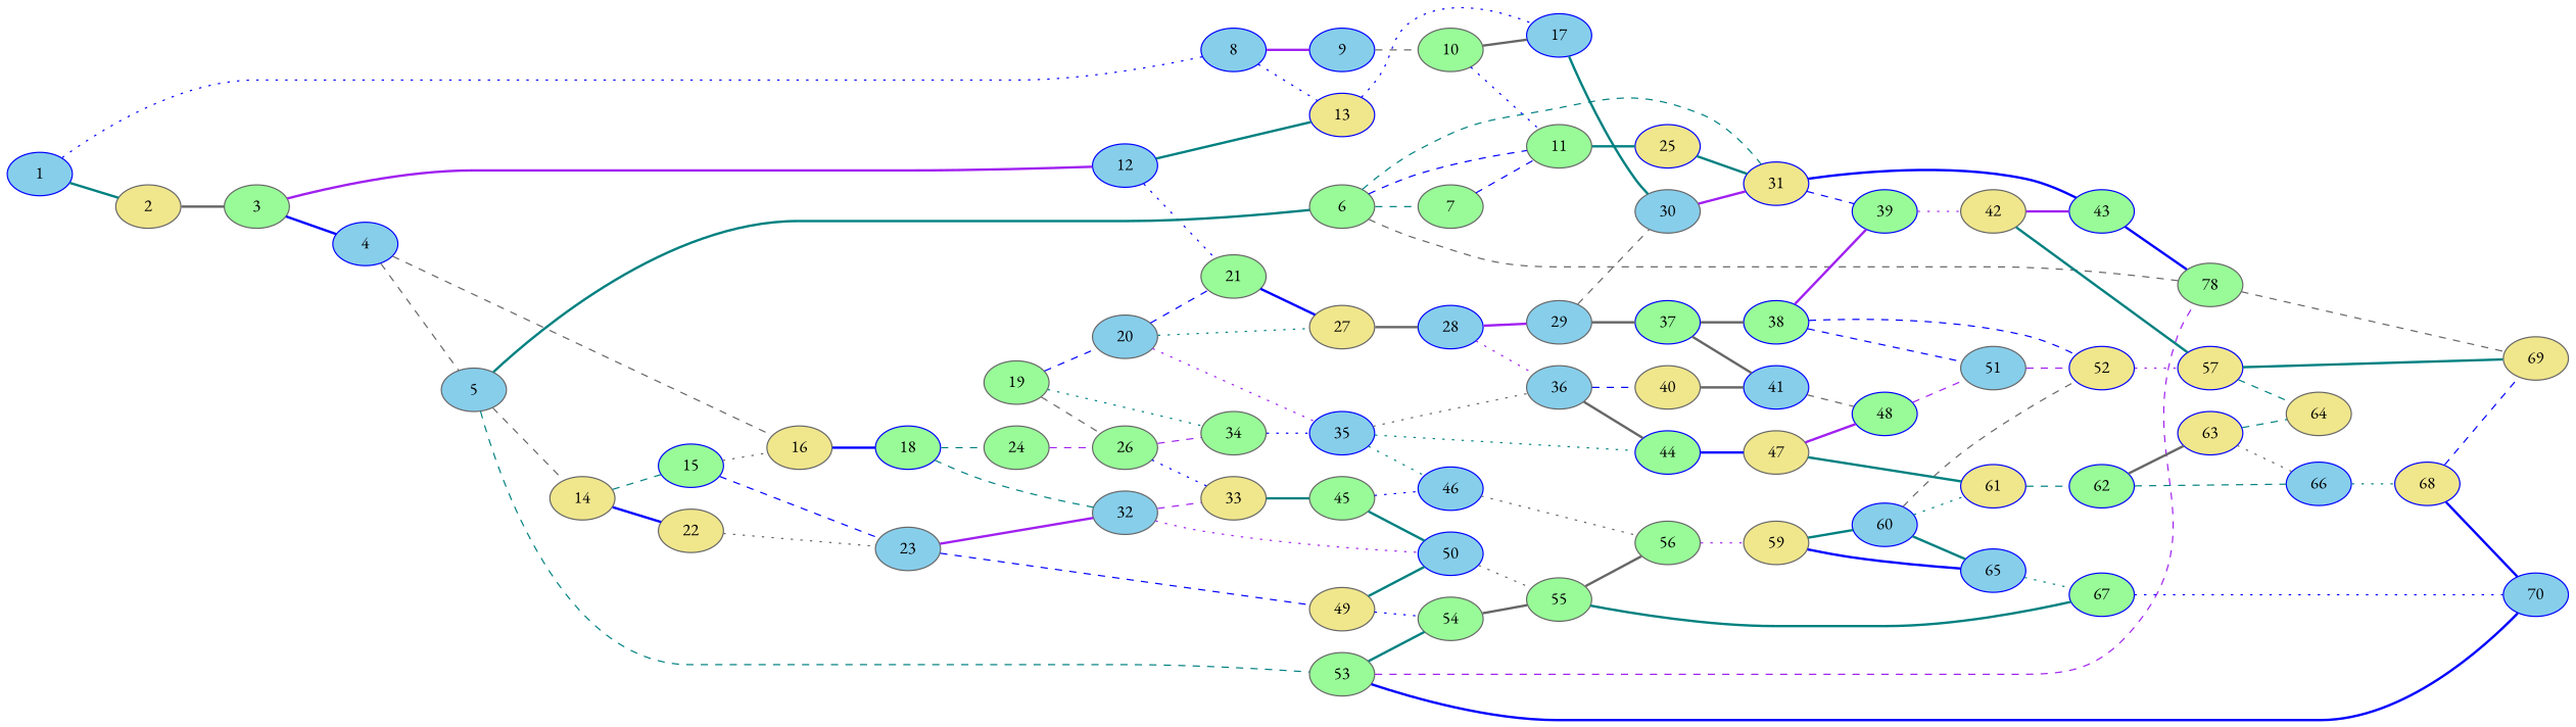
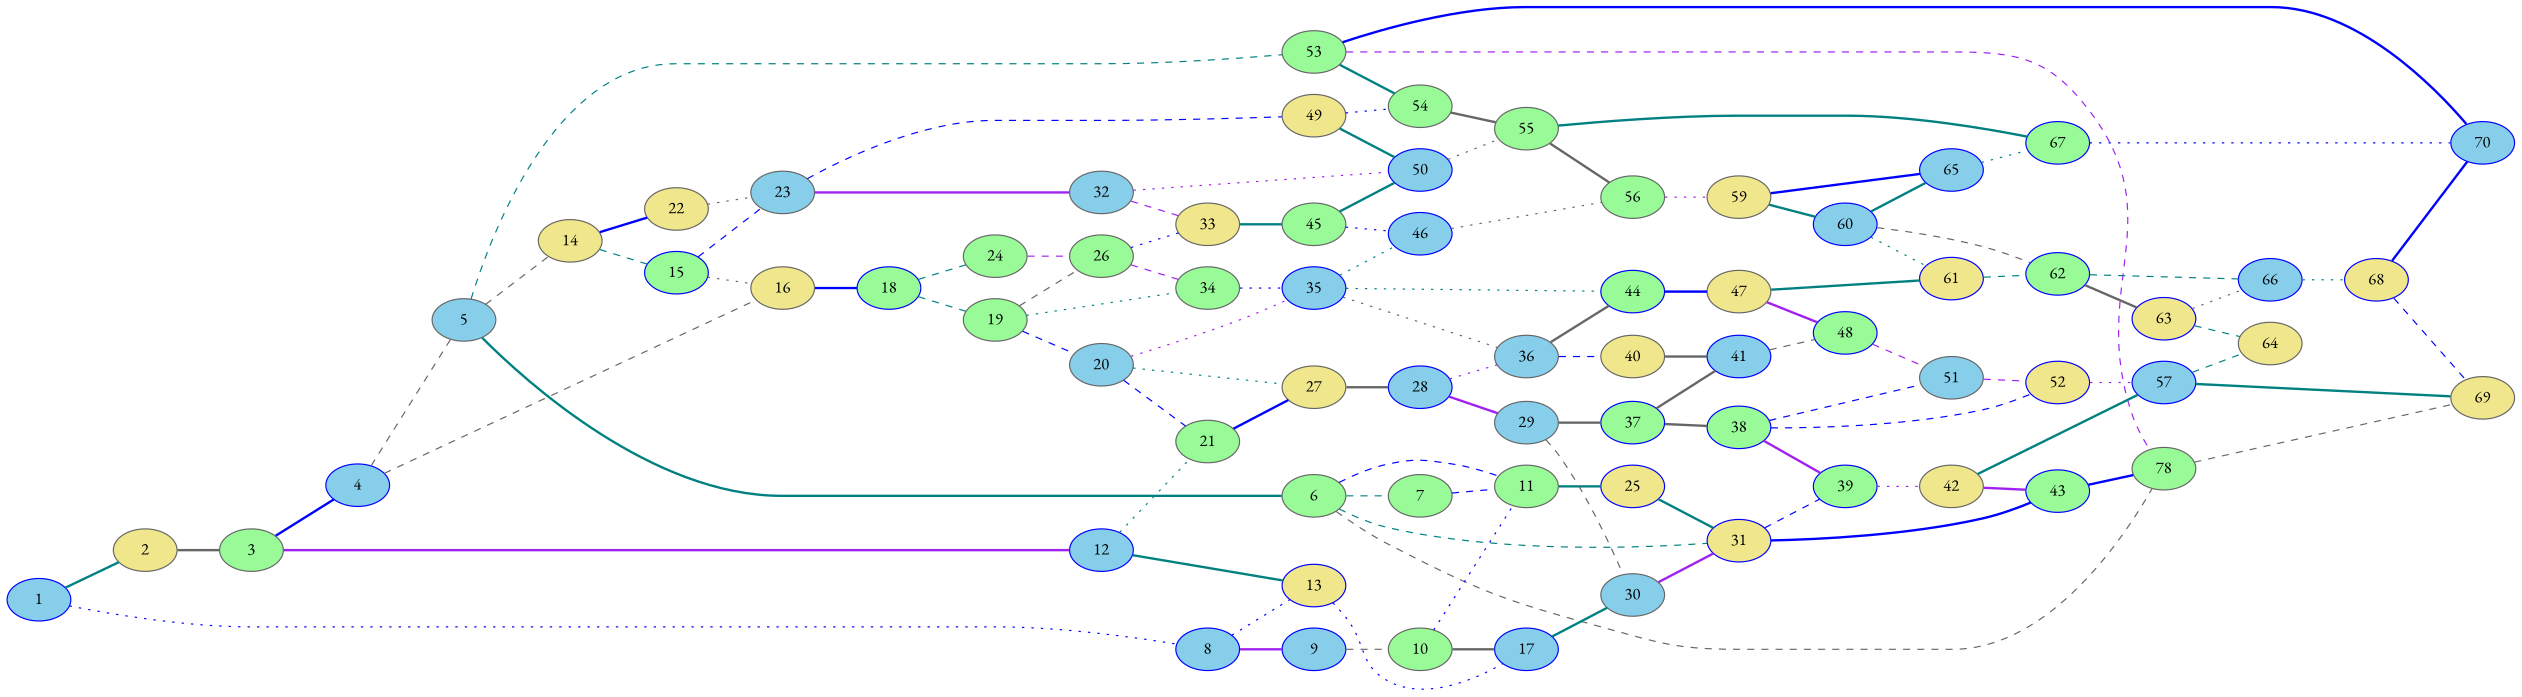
  graph {
    fontname="EB Garamond"
    rankdir=LR
    node [color=gray40 fillcolor=palegreen fontname="EB Garamond" style=filled]
    edge [color=teal fontname="EB Garamond" style=bold weight=1.0]
    1 [color=blue fillcolor=skyblue]
    2 [fillcolor=khaki]
    8 [color=blue fillcolor=skyblue]
    3
    9 [color=blue fillcolor=skyblue]
    13 [color=blue fillcolor=khaki]
    4 [color=blue fillcolor=skyblue]
    12 [color=blue fillcolor=skyblue]
    5 [fillcolor=skyblue]
    16 [fillcolor=khaki]
    21
    6
    14 [fillcolor=khaki]
    53
    18 [color=blue]
    7
    11
    31 [color=blue fillcolor=khaki]
    n19 [label=78]
    15 [color=blue]
    22 [fillcolor=khaki]
    54
    70 [color=blue fillcolor=skyblue]
    25 [color=blue fillcolor=khaki]
    39 [color=blue]
    43 [color=blue]
    69 [fillcolor=khaki]
    10
    17 [color=blue fillcolor=skyblue]
    30 [fillcolor=skyblue]
    27 [fillcolor=khaki]
    23 [fillcolor=skyblue]
    32 [fillcolor=skyblue]
    49 [fillcolor=khaki]
    19
    24
    20 [fillcolor=skyblue]
    26
    34
    35 [color=blue fillcolor=skyblue]
    33 [fillcolor=khaki]
    28 [color=blue fillcolor=skyblue]
    36 [fillcolor=skyblue]
    44 [color=blue]
    46 [color=blue fillcolor=skyblue]
    50 [color=blue fillcolor=skyblue]
    45
    29 [fillcolor=skyblue]
    37 [color=blue]
    40 [fillcolor=khaki]
    38 [color=blue]
    41 [color=blue fillcolor=skyblue]
    42 [fillcolor=khaki]
    55
    47 [fillcolor=khaki]
    56
    51 [fillcolor=skyblue]
    52 [color=blue fillcolor=khaki]
    48 [color=blue]
-   57 [color=blue fillcolor=khaki]
+   57 [color=blue fillcolor=skyblue]
    64 [fillcolor=khaki]
    61 [color=blue fillcolor=khaki]
    59 [fillcolor=khaki]
    62 [color=blue]
    67 [color=blue]
    60 [color=blue fillcolor=skyblue]
    65 [color=blue fillcolor=skyblue]
    63 [color=blue fillcolor=khaki]
    66 [color=blue fillcolor=skyblue]
    68 [color=blue fillcolor=khaki]
    1 -- 2
    1 -- 8 [color=blue style=dotted]
    2 -- 3 [color=gray40 weight=2.0]
    8 -- 9 [color=purple weight=4.0]
    8 -- 13 [color=blue style=dotted]
    3 -- 4 [color=blue weight=2.0]
    3 -- 12 [color=purple]
    9 -- 10 [color=gray40 style=dashed weight=2.0]
    13 -- 17 [color=blue style=dotted]
    4 -- 5 [color=gray40 style=dashed]
    4 -- 16 [color=gray40 style=dashed]
    12 -- 13
-   12 -- 21 [color=blue style=dotted]
+   12 -- 21 [style=dotted]
    5 -- 6
    5 -- 14 [color=gray40 style=dashed]
    5 -- 53 [style=dashed]
    16 -- 18 [color=blue]
    21 -- 27 [color=blue]
    6 -- 7 [style=dashed]
    6 -- 11 [color=blue style=dashed]
    6 -- 31 [style=dashed]
    6 -- n19 [color=gray40 style=dashed]
    14 -- 15 [style=dashed]
    14 -- 22 [color=blue weight=2.0]
    53 -- n19 [color=purple style=dashed]
    53 -- 54
    53 -- 70 [color=blue]
-   18 -- 32 [style=dashed]
+   18 -- 19 [style=dashed]
    18 -- 24 [style=dashed]
    7 -- 11 [color=blue style=dashed]
    11 -- 25 [weight=2.0]
    31 -- 39 [color=blue style=dashed]
    31 -- 43 [color=blue]
    n19 -- 69 [color=gray40 style=dashed]
    15 -- 16 [color=gray40 style=dotted]
    15 -- 23 [color=blue style=dashed]
    22 -- 23 [color=gray40 style=dotted]
    54 -- 55 [color=gray40 weight=2.0]
    25 -- 31
    39 -- 42 [color=purple style=dotted]
    43 -- n19 [color=blue]
    10 -- 11 [color=blue style=dotted weight=2.0]
    10 -- 17 [color=gray40]
    17 -- 30
    30 -- 31 [color=purple weight=2.0]
    27 -- 28 [color=gray40]
    23 -- 32 [color=purple]
    23 -- 49 [color=blue style=dashed]
    32 -- 33 [color=purple style=dashed weight=2.0]
    32 -- 50 [color=purple style=dotted]
    49 -- 54 [color=blue style=dotted]
    49 -- 50
    19 -- 20 [color=blue style=dashed weight=2.0]
    19 -- 26 [color=gray40 style=dashed]
    19 -- 34 [style=dotted weight=2.0]
    24 -- 26 [color=purple style=dashed weight=2.0]
    20 -- 21 [color=blue style=dashed]
    20 -- 27 [style=dotted]
    20 -- 35 [color=purple style=dotted]
    26 -- 34 [color=purple style=dashed]
    26 -- 33 [color=blue style=dotted weight=2.0]
    34 -- 35 [color=blue style=dotted]
    35 -- 36 [color=gray40 style=dotted]
    35 -- 44 [style=dotted]
    35 -- 46 [style=dotted weight=2.0]
    33 -- 45 [weight=2.0]
    28 -- 36 [color=purple style=dotted weight=2.0]
    28 -- 29 [color=purple weight=2.0]
    36 -- 44 [color=gray40]
    36 -- 40 [color=blue style=dashed weight=2.0]
    44 -- 47 [color=blue]
    46 -- 56 [color=gray40 style=dotted]
    50 -- 55 [color=gray40 style=dotted weight=2.0]
    45 -- 46 [color=blue style=dotted]
    45 -- 50
    29 -- 30 [color=gray40 style=dashed weight=2.0]
    29 -- 37 [color=gray40 weight=2.0]
    37 -- 38 [color=gray40 weight=2.0]
    37 -- 41 [color=gray40]
    40 -- 41 [color=gray40]
    38 -- 39 [color=purple weight=2.0]
    38 -- 51 [color=blue style=dashed]
    38 -- 52 [color=blue style=dashed]
    41 -- 48 [color=gray40 style=dashed]
    42 -- 43 [color=purple]
    42 -- 57
    55 -- 56 [color=gray40]
    55 -- 67
    47 -- 48 [color=purple]
    47 -- 61
    56 -- 59 [color=purple style=dotted]
    51 -- 52 [color=purple style=dashed]
    52 -- 57 [color=purple style=dotted weight=2.0]
    48 -- 51 [color=purple style=dashed]
    57 -- 69
    57 -- 64 [style=dashed weight=2.0]
    61 -- 62 [style=dashed]
    59 -- 60
    59 -- 65 [color=blue]
    62 -- 63 [color=gray40]
    62 -- 66 [style=dashed]
    67 -- 70 [color=blue style=dotted]
    60 -- 61 [style=dotted]
-   60 -- 52 [color=gray40 style=dashed]
+   60 -- 62 [color=gray40 style=dashed]
    60 -- 65
    65 -- 67 [style=dotted]
    63 -- 64 [style=dashed]
    63 -- 66 [color=gray40 style=dotted]
    66 -- 68 [style=dotted]
    68 -- 70 [color=blue]
    68 -- 69 [color=blue style=dashed]
  }
